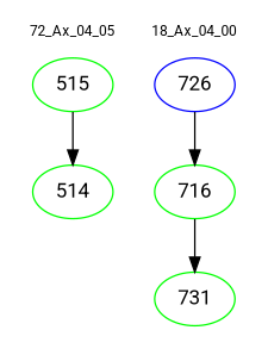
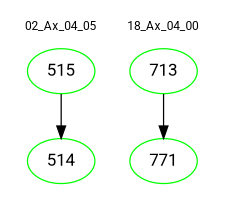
  digraph {
    fontname=Roboto
    node [color=green fontname=Roboto]
    edge [color=black fontname=Roboto]
    n1 [label=515]
    n2 [label=514]
-   n3 [color=blue label=726]
-   n4 [label=716]
-   n5 [label=731]
+   n4 [label=713]
+   n5 [label=771]
    subgraph cluster_1 {
      color=white
      fontsize=10
-     label="72_Ax_04_05"
+     label="02_Ax_04_05"
      n1
      n2
    }
    subgraph cluster_2 {
      color=white
      fontsize=10
      label="18_Ax_04_00"
-     n3
      n4
      n5
    }
    n1 -> n2
-   n3 -> n4
    n4 -> n5
  }
